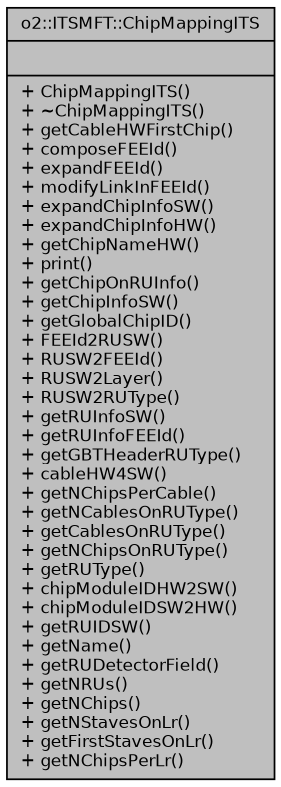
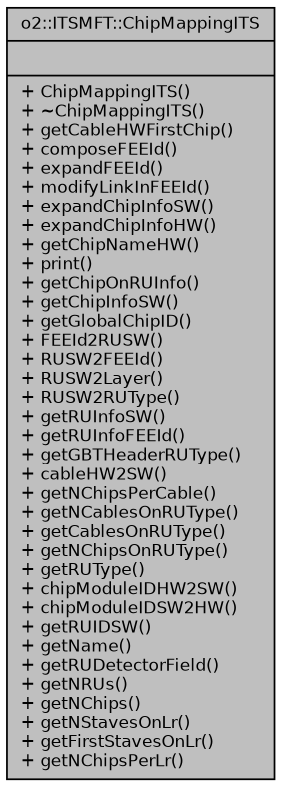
  digraph {
-   n1 [color=black fillcolor=grey75 fontcolor=black fontname=Helvetica fontsize=10 height=0.2 label="{o2::ITSMFT::ChipMappingITS\n||+ ChipMappingITS()\l+ ~ChipMappingITS()\l+ getCableHWFirstChip()\l+ composeFEEId()\l+ expandFEEId()\l+ modifyLinkInFEEId()\l+ expandChipInfoSW()\l+ expandChipInfoHW()\l+ getChipNameHW()\l+ print()\l+ getChipOnRUInfo()\l+ getChipInfoSW()\l+ getGlobalChipID()\l+ FEEId2RUSW()\l+ RUSW2FEEId()\l+ RUSW2Layer()\l+ RUSW2RUType()\l+ getRUInfoSW()\l+ getRUInfoFEEId()\l+ getGBTHeaderRUType()\l+ cableHW4SW()\l+ getNChipsPerCable()\l+ getNCablesOnRUType()\l+ getCablesOnRUType()\l+ getNChipsOnRUType()\l+ getRUType()\l+ chipModuleIDHW2SW()\l+ chipModuleIDSW2HW()\l+ getRUIDSW()\l+ getName()\l+ getRUDetectorField()\l+ getNRUs()\l+ getNChips()\l+ getNStavesOnLr()\l+ getFirstStavesOnLr()\l+ getNChipsPerLr()\l}" shape=record style=filled width=0.4]
+   n1 [color=black fillcolor=grey75 fontcolor=black fontname=Helvetica fontsize=10 height=0.2 label="{o2::ITSMFT::ChipMappingITS\n||+ ChipMappingITS()\l+ ~ChipMappingITS()\l+ getCableHWFirstChip()\l+ composeFEEId()\l+ expandFEEId()\l+ modifyLinkInFEEId()\l+ expandChipInfoSW()\l+ expandChipInfoHW()\l+ getChipNameHW()\l+ print()\l+ getChipOnRUInfo()\l+ getChipInfoSW()\l+ getGlobalChipID()\l+ FEEId2RUSW()\l+ RUSW2FEEId()\l+ RUSW2Layer()\l+ RUSW2RUType()\l+ getRUInfoSW()\l+ getRUInfoFEEId()\l+ getGBTHeaderRUType()\l+ cableHW2SW()\l+ getNChipsPerCable()\l+ getNCablesOnRUType()\l+ getCablesOnRUType()\l+ getNChipsOnRUType()\l+ getRUType()\l+ chipModuleIDHW2SW()\l+ chipModuleIDSW2HW()\l+ getRUIDSW()\l+ getName()\l+ getRUDetectorField()\l+ getNRUs()\l+ getNChips()\l+ getNStavesOnLr()\l+ getFirstStavesOnLr()\l+ getNChipsPerLr()\l}" shape=record style=filled width=0.4]
  }
